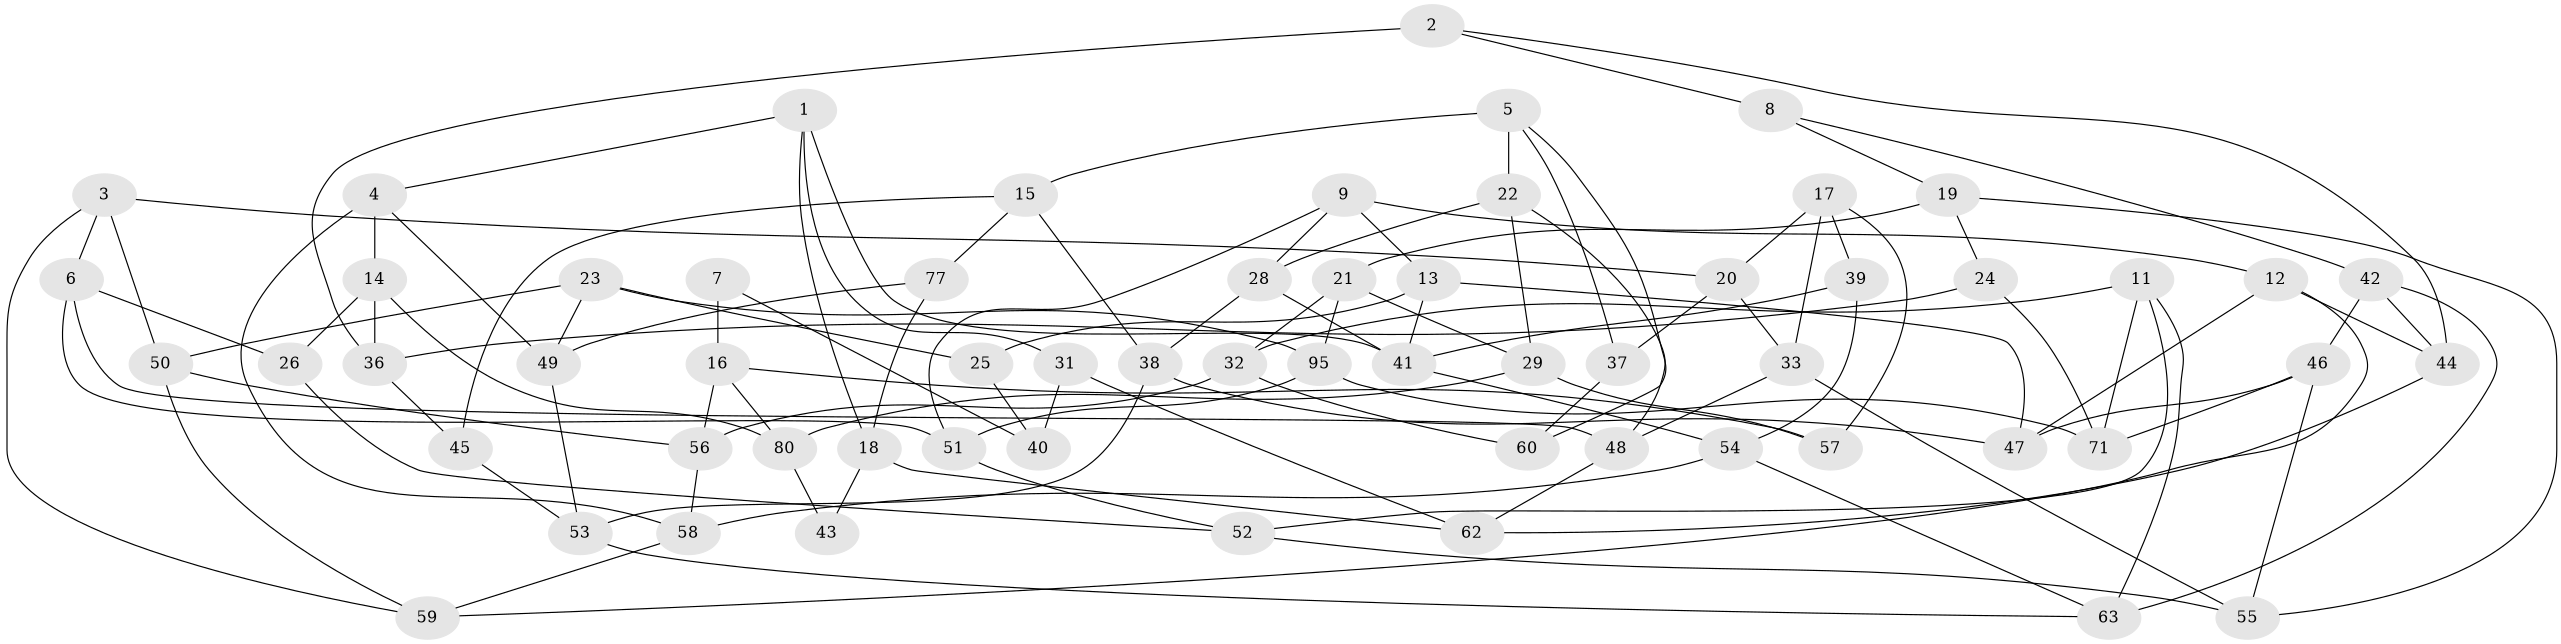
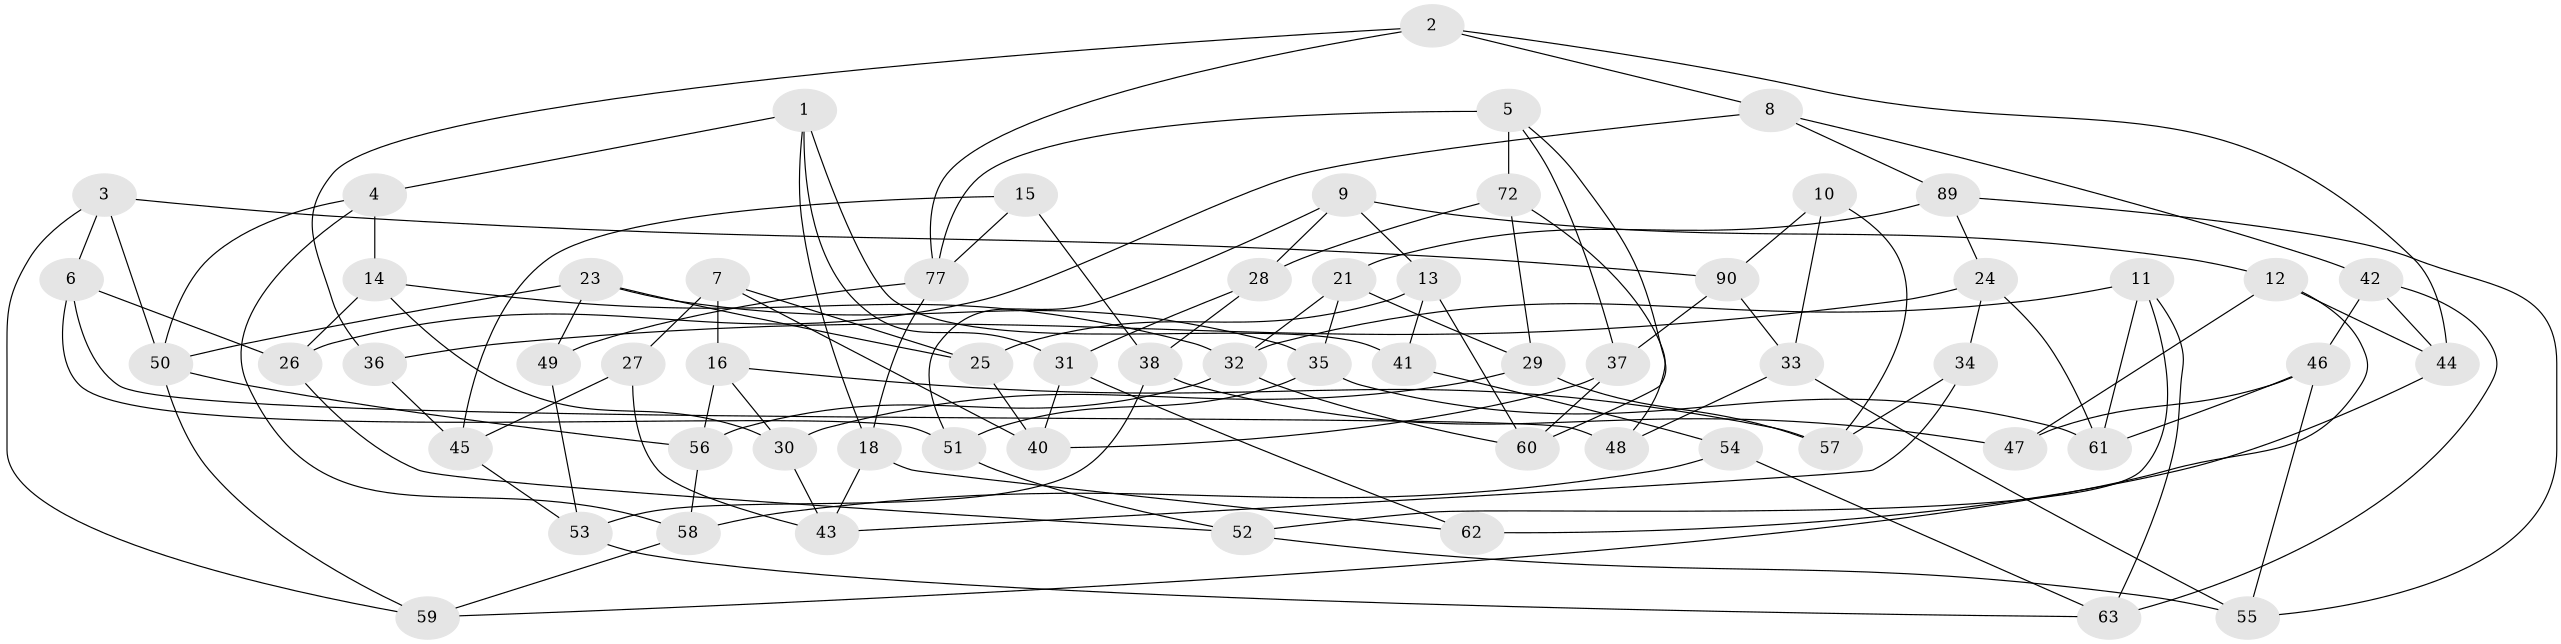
  graph {
    node [color=gray90 style=filled]
    1
    4
    18
    31
    41
    14
    49
    58
    43
    62
    40
    54
    2
    8
    n15 [label=77]
    36
    44
    26
-   19
+   19 [label=89]
    42
    45
    3
    6
-   20
+   20 [label=90]
    50
    59
    48
    51
    37
    33
    56
-   30 [label=80]
+   30
    53
    5
    15
-   22
+   22 [label=72]
    60
    38
    28
    29
    52
    7
    16
    25
+   27
    57
    21
    24
    55
    63
    46
    9
    12
    13
    47
-   10 [label=17]
-   39
+   10
    11
    32
-   61 [label=71]
-   35 [label=95]
+   61
+   35
+   34
    23
    1 -- 4
    1 -- 18
    1 -- 31
    1 -- 41
    4 -- 14
-   4 -- 49
+   4 -- 50
    4 -- 58
    18 -- 43
    18 -- 62
    31 -- 62
    31 -- 40
    41 -- 54
-   14 -- 36
+   14 -- 32
    14 -- 26
    14 -- 30
    49 -- 53
    58 -- 59
    54 -- 58
    54 -- 63
    2 -- 8
+   2 -- n15
    2 -- 36
    2 -- 44
+   8 -- 26
    8 -- 19
    8 -- 42
    n15 -- 18
    n15 -- 49
    36 -- 45
    44 -- 62
    26 -- 52
    19 -- 21
    19 -- 24
    19 -- 55
    42 -- 44
    42 -- 63
    42 -- 46
    45 -- 53
    3 -- 6
    3 -- 20
    3 -- 50
    3 -- 59
    6 -- 26
    6 -- 48
    6 -- 51
    20 -- 37
    20 -- 33
    50 -- 59
    50 -- 56
-   48 -- 62
    51 -- 52
+   37 -- 40
    37 -- 60
    33 -- 48
    33 -- 55
    56 -- 58
    30 -- 43
    53 -- 63
    5 -- 37
-   5 -- 15
+   5 -- n15
    5 -- 22
    5 -- 60
    15 -- n15
    15 -- 45
    15 -- 38
    22 -- 48
    22 -- 28
    22 -- 29
    38 -- 53
    38 -- 47
-   28 -- 41
+   28 -- 31
    28 -- 38
    29 -- 30
    29 -- 57
    52 -- 55
    7 -- 40
    7 -- 16
+   7 -- 25
+   7 -- 27
    16 -- 56
    16 -- 30
    16 -- 57
    25 -- 40
+   27 -- 43
+   27 -- 45
    21 -- 29
    21 -- 32
    21 -- 35
    24 -- 36
    24 -- 61
+   24 -- 34
    46 -- 55
    46 -- 47
    46 -- 61
    9 -- 51
    9 -- 28
    9 -- 12
    9 -- 13
    12 -- 44
    12 -- 59
    12 -- 47
    13 -- 41
-   13 -- 47
+   13 -- 60
    13 -- 25
    10 -- 20
    10 -- 33
    10 -- 57
-   10 -- 39
-   39 -- 41
-   39 -- 54
    11 -- 52
    11 -- 63
    11 -- 32
    11 -- 61
    32 -- 56
    32 -- 60
    35 -- 51
    35 -- 61
+   34 -- 43
+   34 -- 57
    23 -- 49
    23 -- 50
    23 -- 25
    23 -- 35
  }
